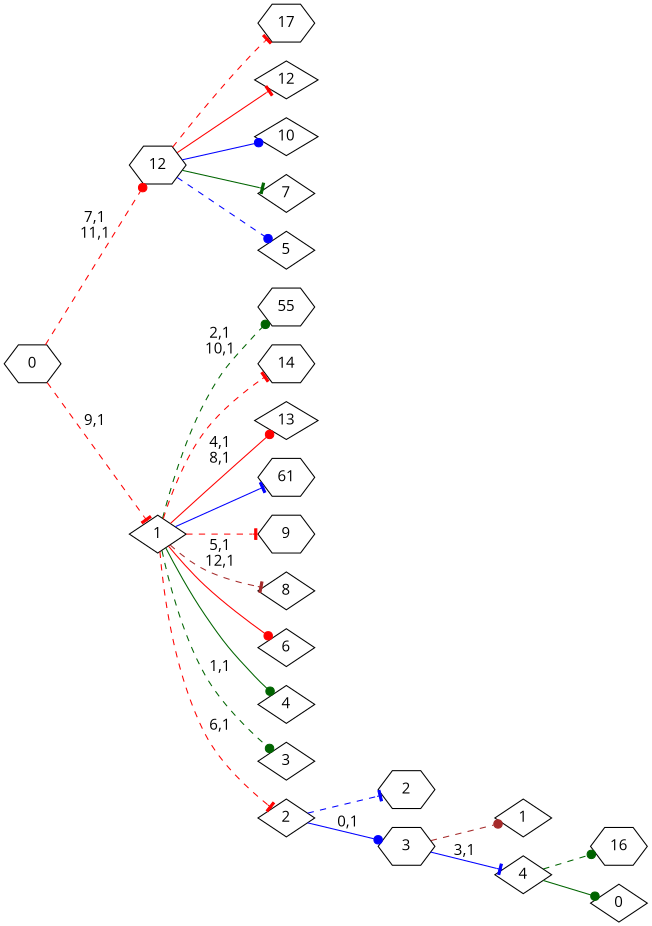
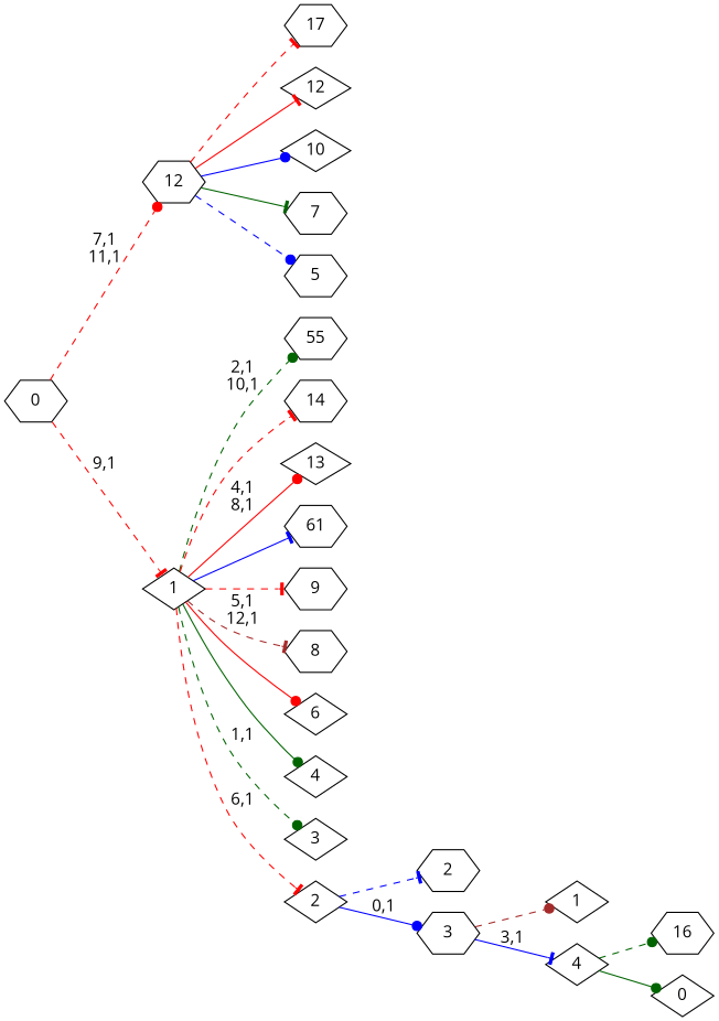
  digraph {
    fontname="Open Sans"
    rankdir=LR
    node [fontname="Open Sans" shape=diamond]
    edge [arrowhead=dot color=red fontname="Open Sans" style=dashed]
    n1 [label=17 shape=hexagon]
    n2 [label=16 shape=hexagon]
    n3 [label=55 shape=hexagon]
    n4 [label=14 shape=hexagon]
    n5 [label=13]
    n6 [label=12]
    n7 [label=61 shape=hexagon]
    n8 [label=10]
    n9 [label=9 shape=hexagon]
-   n10 [label=8]
-   n11 [label=7]
+   n10 [label=8 shape=hexagon]
+   n11 [label=7 shape=hexagon]
    n12 [label=6]
-   n13 [label=5]
+   n13 [label=5 shape=hexagon]
    12 [shape=hexagon]
    n15 [label=4]
    n16 [label=3]
    n17 [label=2 shape=hexagon]
    n18 [label=1]
    n19 [label=0]
    4
    3 [shape=hexagon]
    2
    1
    0 [shape=hexagon]
    12 -> n1 [arrowhead=tee]
    12 -> n6 [arrowhead=tee style=solid]
    12 -> n8 [color=blue style=solid]
    12 -> n11 [arrowhead=tee color=darkgreen style=solid]
    12 -> n13 [color=blue]
    4 -> n2 [color=darkgreen]
    4 -> n19 [color=darkgreen style=solid]
    3 -> n18 [color=brown]
    3 -> 4 [arrowhead=tee color=blue label="3,1" style=solid]
    2 -> n17 [arrowhead=tee color=blue]
    2 -> 3 [color=blue label="0,1" style=solid]
    1 -> n3 [color=darkgreen label="2,1\n10,1"]
    1 -> n4 [arrowhead=tee]
    1 -> n5 [label="4,1\n8,1" style=solid]
    1 -> n7 [arrowhead=tee color=blue style=solid]
    1 -> n9 [arrowhead=tee]
    1 -> n10 [arrowhead=tee color=brown label="5,1\n12,1"]
    1 -> n12 [style=solid]
    1 -> n15 [color=darkgreen style=solid]
    1 -> n16 [color=darkgreen label="1,1"]
    1 -> 2 [arrowhead=tee label="6,1"]
    0 -> 12 [label="7,1\n11,1"]
    0 -> 1 [arrowhead=tee label="9,1"]
  }
